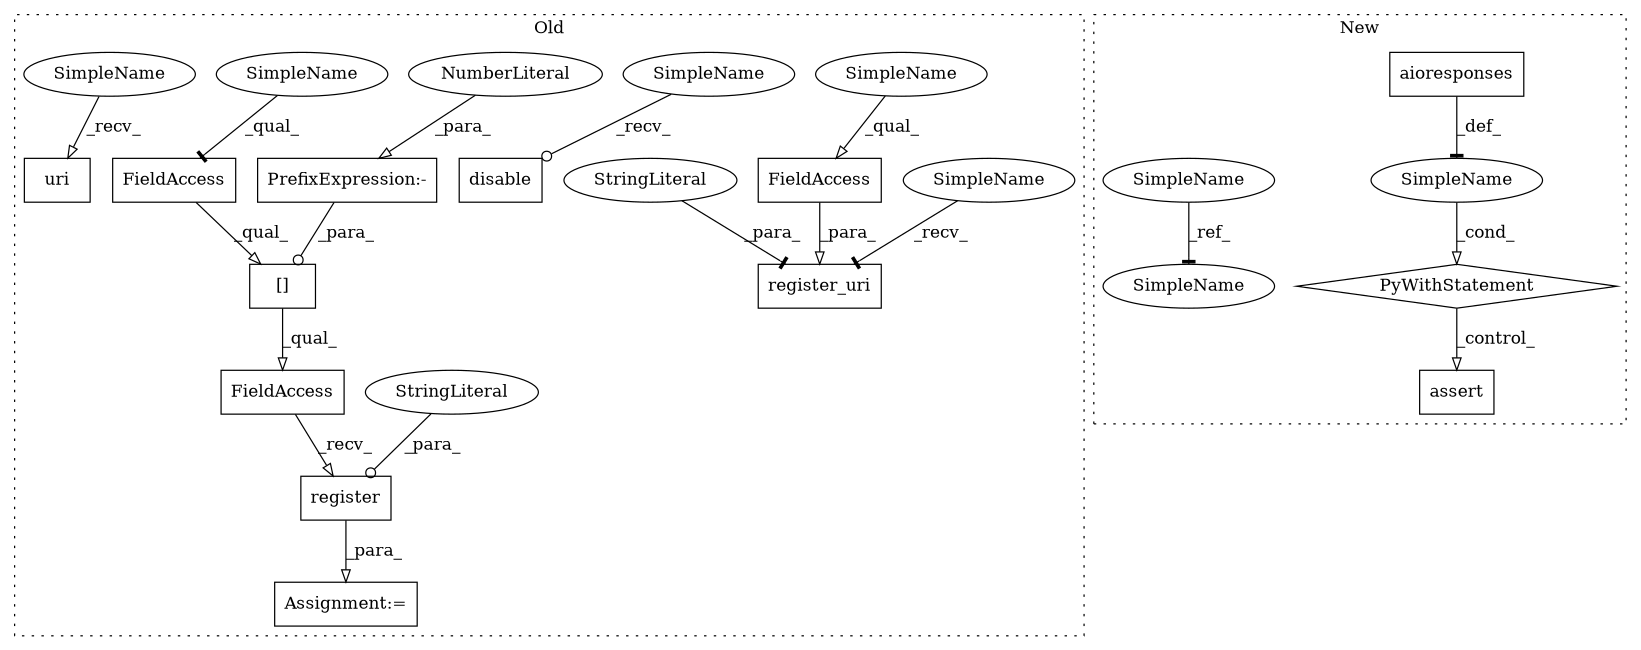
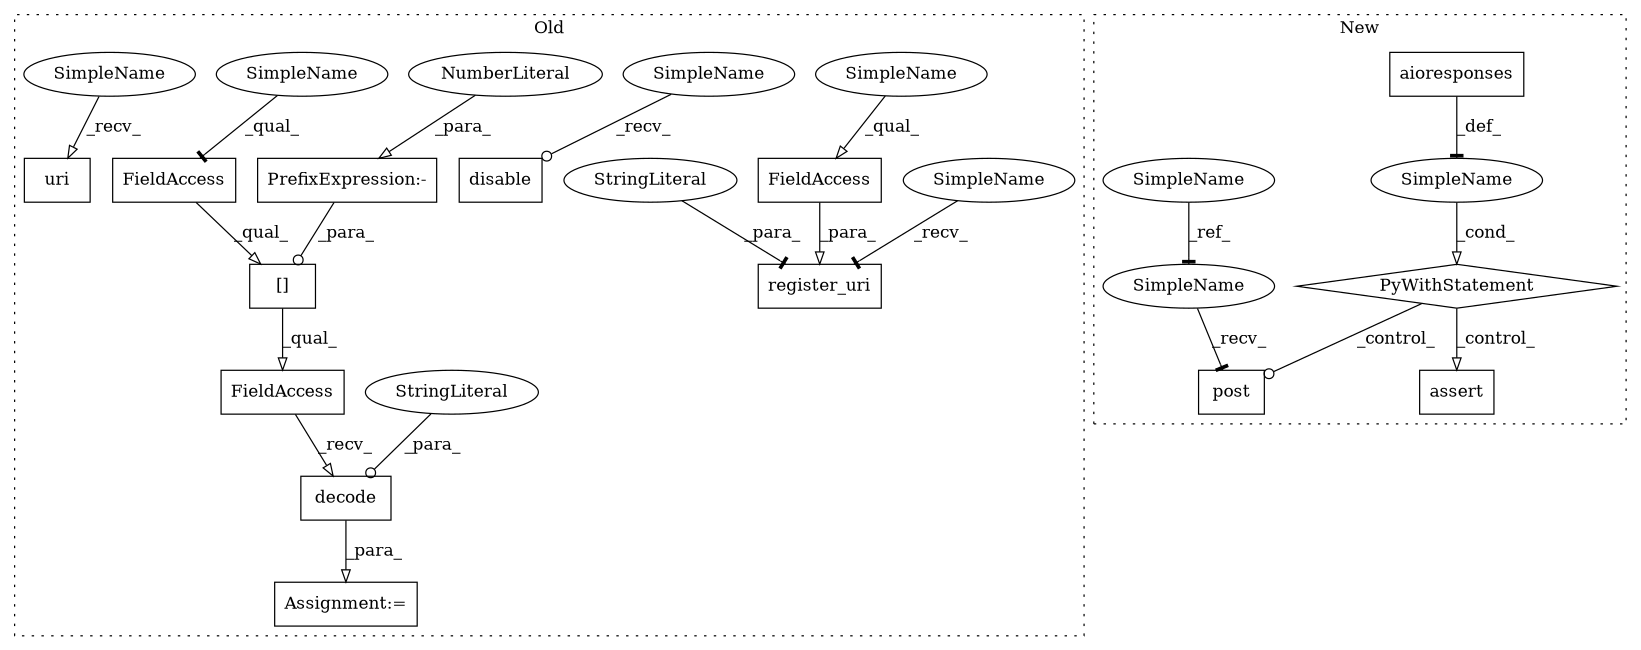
  digraph {
    node [a=42 l=9 s=4219 shape=box]
    edge [arrowhead=onormal]
-   n1 [a=32 l="7,1" label=register s="4254,4268"]
+   n1 [a=32 l="7,1" label=decode s="4254,4268"]
    n2 [a=22 l=34 label=FieldAccess]
    n3 [a=2 l="26,1" label="[]" s="4219,4247"]
    n4 [a=45 l=7 label=StringLiteral s=4261 shape=ellipse]
    n5 [a=38 l=1 label="PrefixExpression:-" s=4245]
    n6 [a=34 l=1 label=NumberLiteral s=4246 shape=ellipse]
    n7 [a=22 l=25 label=FieldAccess]
    n8 [a=7 l=1 label="Assignment:=" s=4218]
    n9 [a=32 l="13,1" label=register_uri s="3886,3987"]
    n10 [a=32 l=8 label=uri s=4004]
    n11 [a=32 label=disable s=4130]
    n12 [a=22 l=14 label=FieldAccess s=3899]
    n13 [a=45 l=35 label=StringLiteral s=3914 shape=ellipse]
    n14 [label=SimpleName s=3876 shape=ellipse]
    n15 [label=SimpleName s=4120 shape=ellipse]
    n16 [label=SimpleName s=3899 shape=ellipse]
    n17 [label=SimpleName shape=ellipse]
    n18 [label=SimpleName s=3994 shape=ellipse]
    n19 [a=32 l=14 label=aioresponses s=4042]
    n20 [a=104 l="10,2" label=PyWithStatement s="4032,4056" shape=diamond]
    n21 [a=6 l=7 label=assert s=4378]
    n22 [label=SimpleName shape=ellipse l="" s=""]
+   n23 [a=32 l="5,1" label=post s="4091,4187"]
    n24 [l=6 label=SimpleName s=4070 shape=ellipse]
    n25 [l=6 label=SimpleName s=4084 shape=ellipse]
    subgraph cluster_1 {
      label=Old
      style=dotted
      n1
      n2
      n3
      n4
      n5
      n6
      n7
      n8
      n9
      n10
      n11
      n12
      n13
      n14
      n15
      n16
      n17
      n18
    }
    subgraph cluster_2 {
      label=New
      style=dotted
      n19
      n20
      n21
      n22
+     n23
      n24
      n25
    }
    n1 -> n8 [label=_para_]
    n2 -> n1 [label=_recv_]
    n3 -> n2 [label=_qual_]
    n4 -> n1 [arrowhead=odot label=_para_]
    n5 -> n3 [arrowhead=odot label=_para_]
    n6 -> n5 [label=_para_]
    n7 -> n3 [label=_qual_]
    n12 -> n9 [label=_para_]
    n13 -> n9 [arrowhead=tee label=_para_]
    n14 -> n9 [arrowhead=tee label=_recv_]
    n15 -> n11 [arrowhead=odot label=_recv_]
    n16 -> n12 [label=_qual_]
    n17 -> n7 [arrowhead=tee label=_qual_]
    n18 -> n10 [label=_recv_]
    n19 -> n22 [arrowhead=tee label=_def_]
    n20 -> n21 [label=_control_]
+   n20 -> n23 [arrowhead=odot label=_control_]
    n22 -> n20 [label=_cond_]
    n24 -> n25 [arrowhead=tee label=_ref_]
+   n25 -> n23 [arrowhead=tee label=_recv_]
  }
